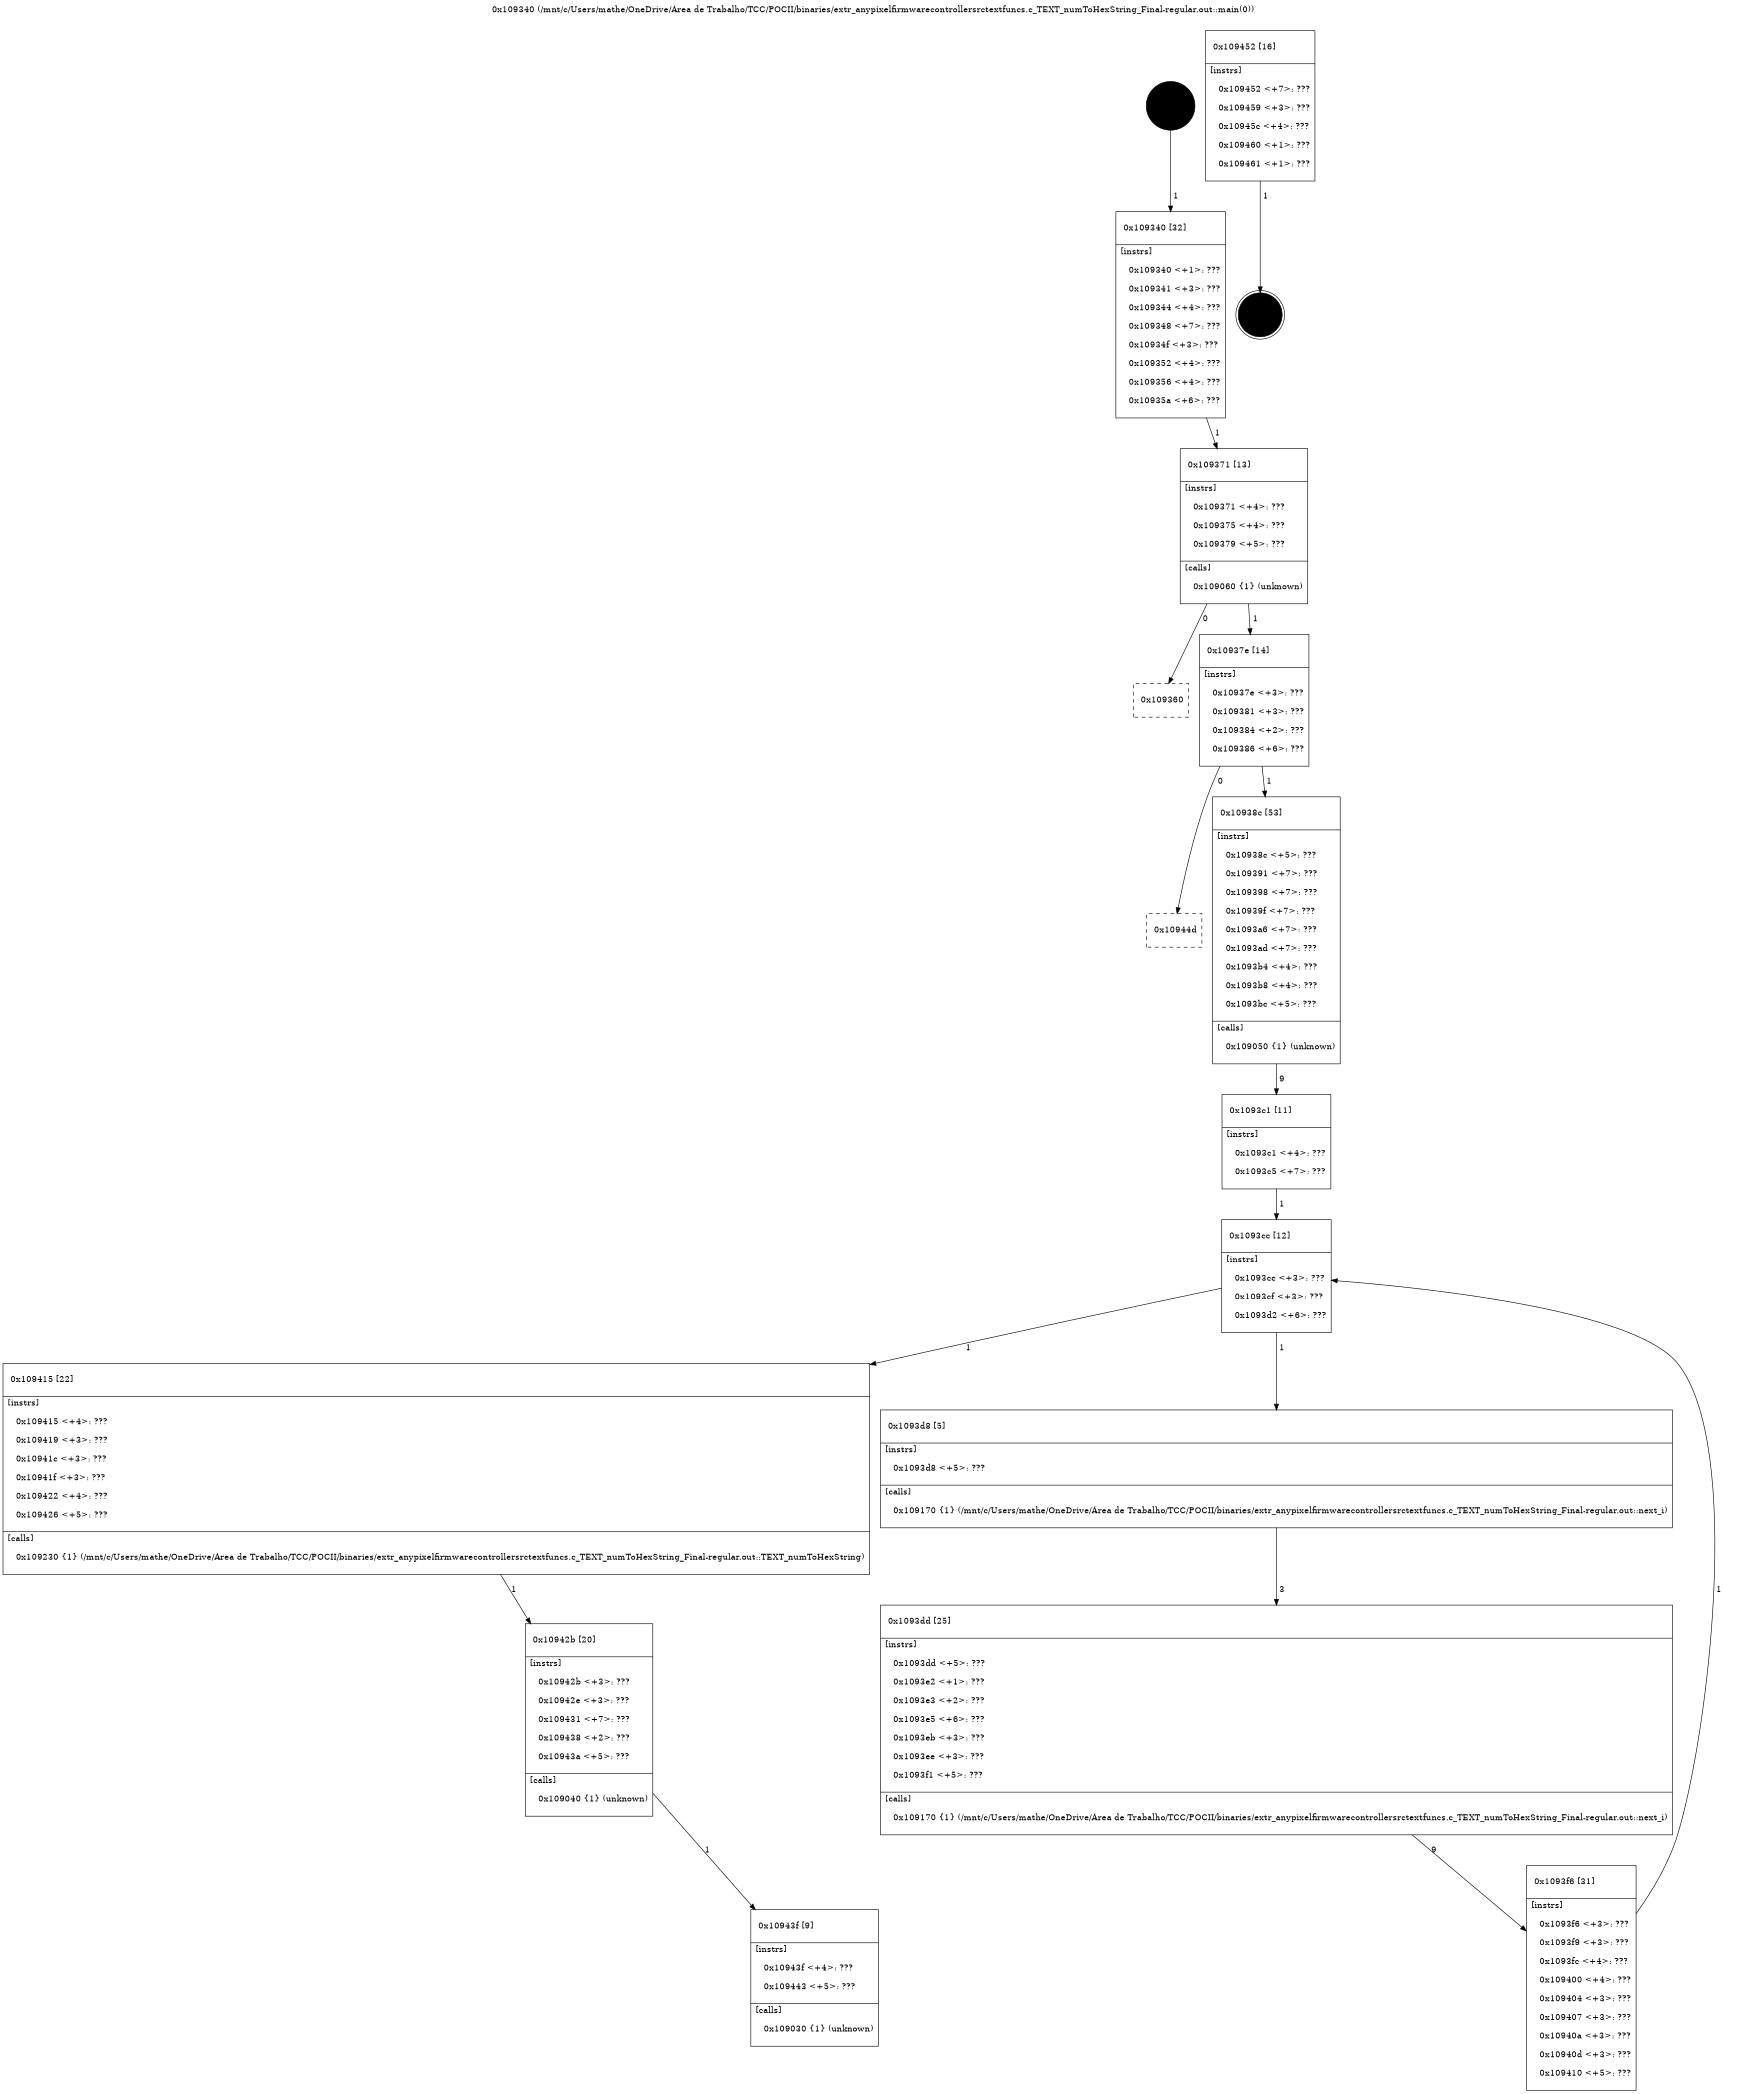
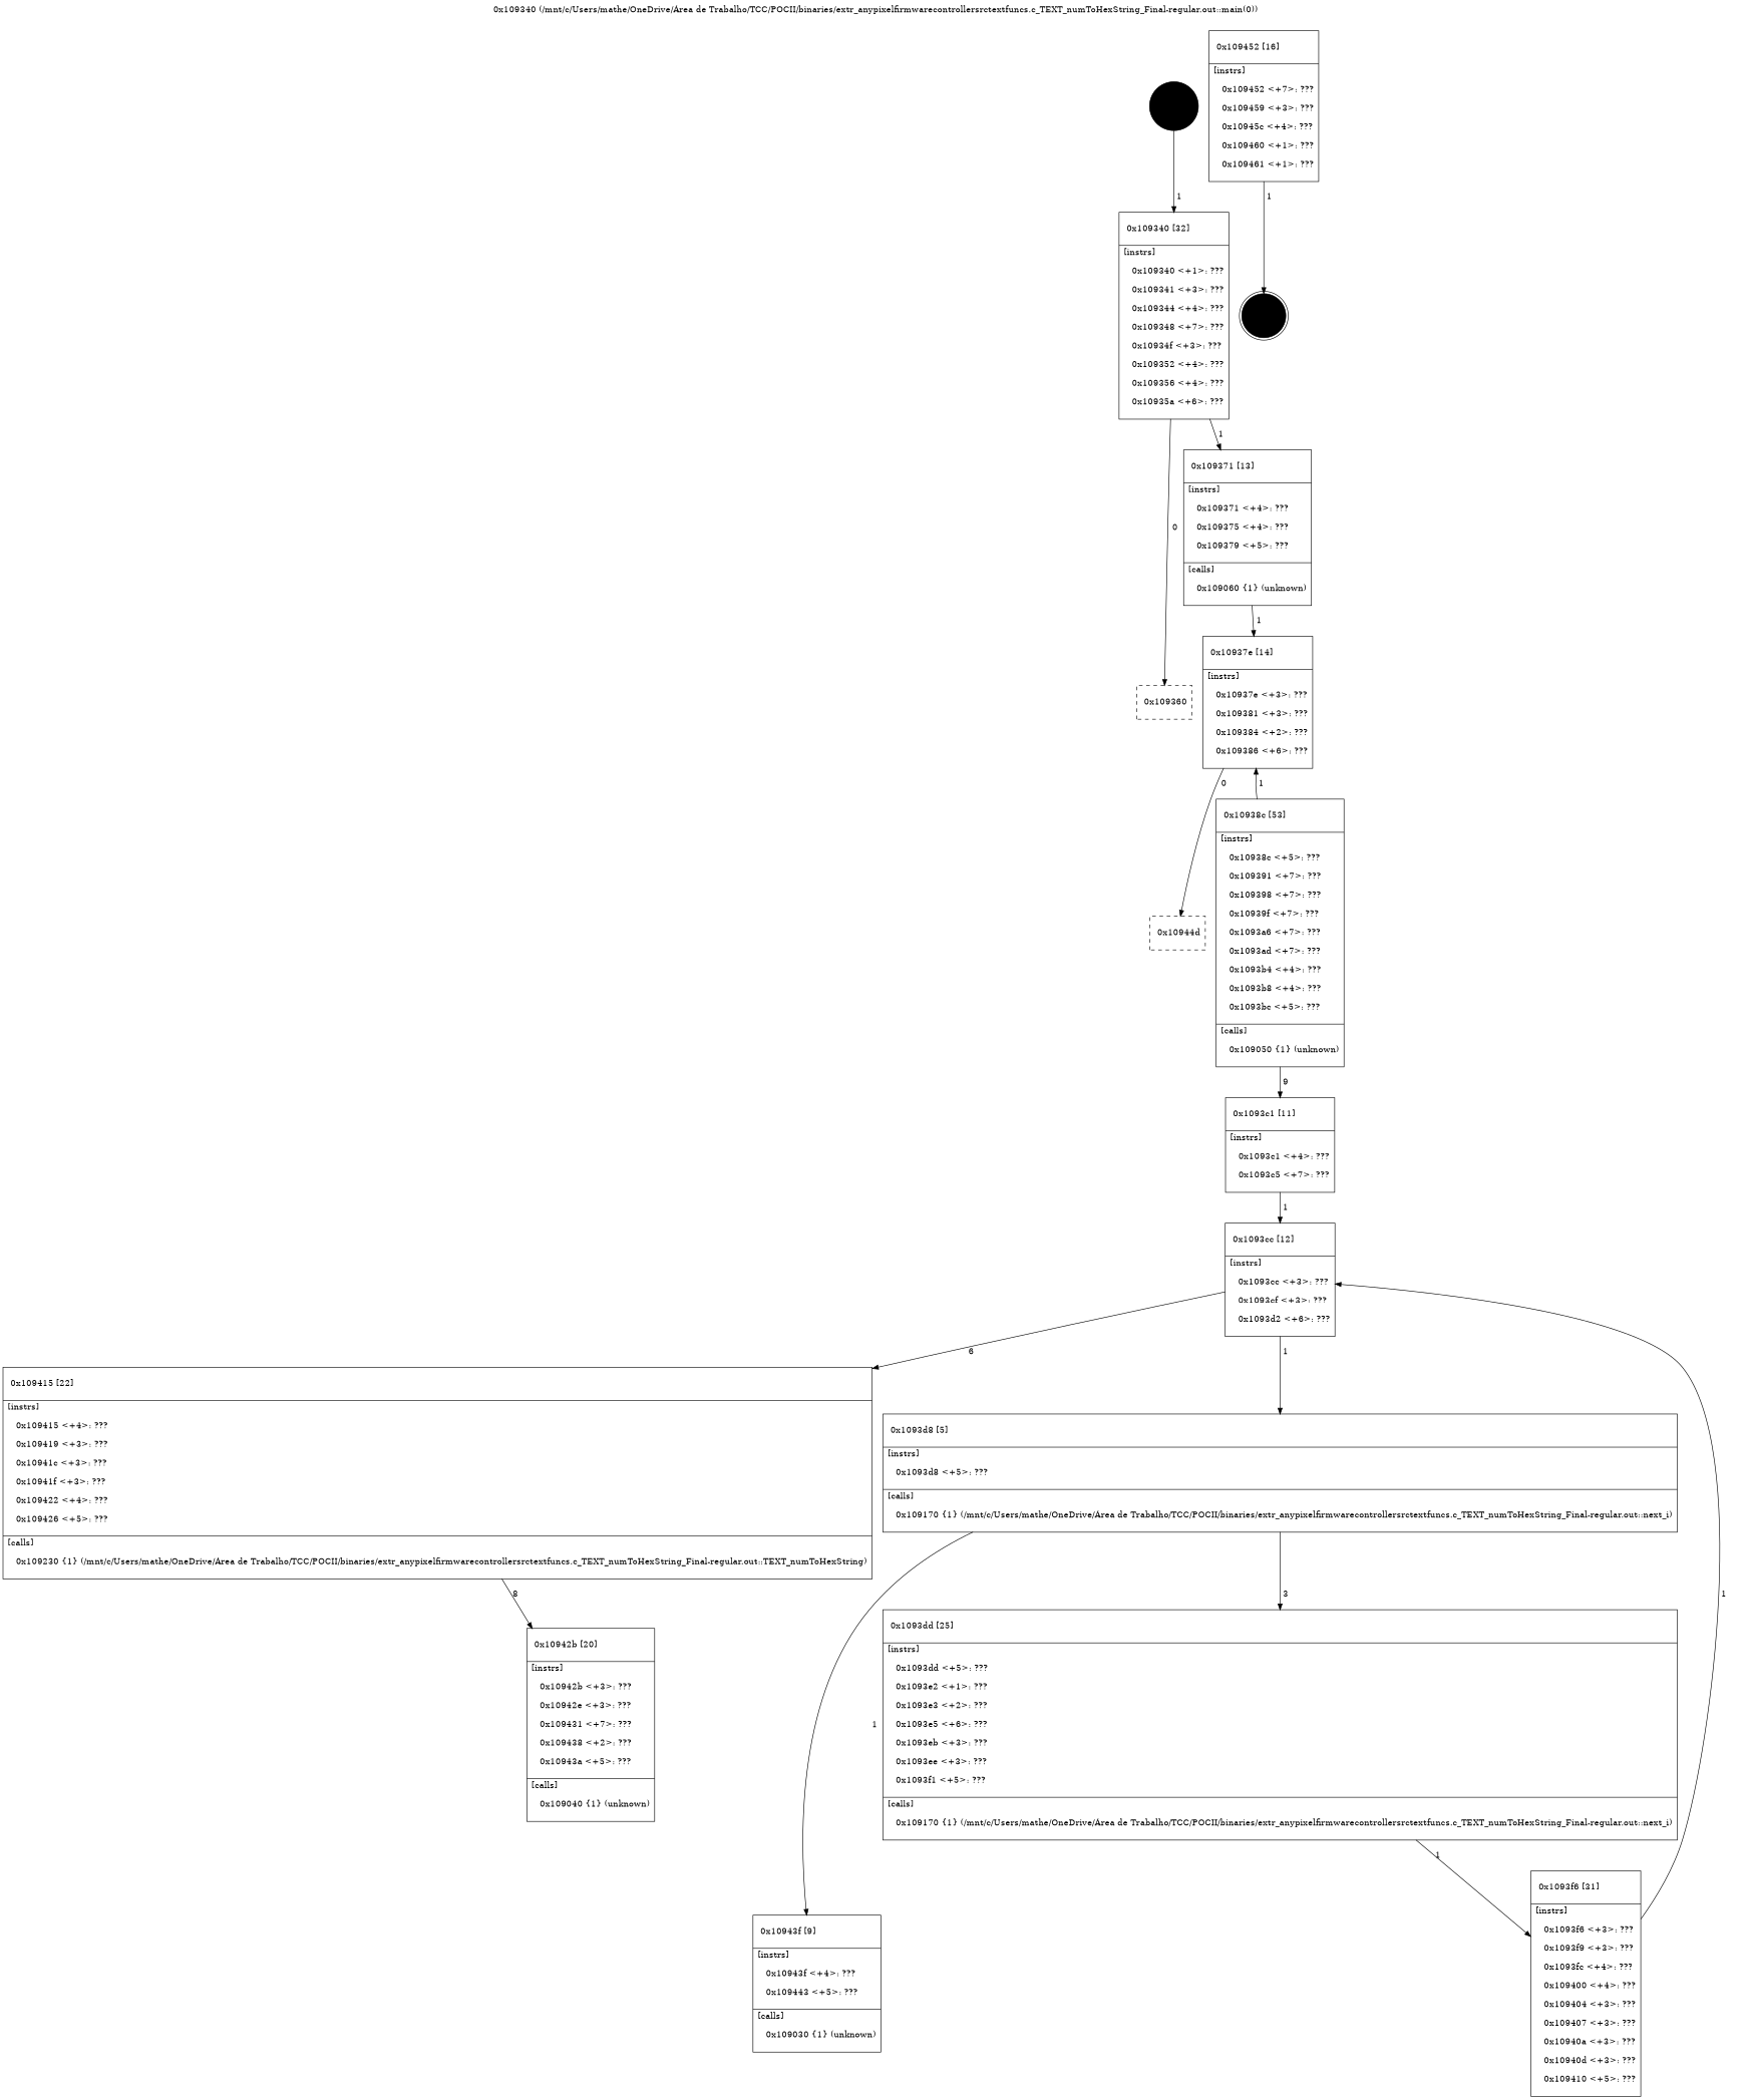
  digraph {
    label="0x109340 (/mnt/c/Users/mathe/OneDrive/Área de Trabalho/TCC/POCII/binaries/extr_anypixelfirmwarecontrollersrctextfuncs.c_TEXT_numToHexString_Final-regular.out::main(0))"
    labelloc=t
    node [shape=record]
    Entry [fillcolor=black height=0.3 shape=circle style=filled width=0.3]
    n2 [label="{\n     0x109340 [32]\l\n     | [instrs]\l\n     &nbsp;&nbsp;0x109340 \<+1\>: ???\l\n     &nbsp;&nbsp;0x109341 \<+3\>: ???\l\n     &nbsp;&nbsp;0x109344 \<+4\>: ???\l\n     &nbsp;&nbsp;0x109348 \<+7\>: ???\l\n     &nbsp;&nbsp;0x10934f \<+3\>: ???\l\n     &nbsp;&nbsp;0x109352 \<+4\>: ???\l\n     &nbsp;&nbsp;0x109356 \<+4\>: ???\l\n     &nbsp;&nbsp;0x10935a \<+6\>: ???\l\n  }"]
    n3 [label="{\n     0x109371 [13]\l\n     | [instrs]\l\n     &nbsp;&nbsp;0x109371 \<+4\>: ???\l\n     &nbsp;&nbsp;0x109375 \<+4\>: ???\l\n     &nbsp;&nbsp;0x109379 \<+5\>: ???\l\n     | [calls]\l\n     &nbsp;&nbsp;0x109060 \{1\} (unknown)\l\n  }"]
    n4 [label="{\n     0x109360\l\n  }" style=dashed]
    n5 [label="{\n     0x10937e [14]\l\n     | [instrs]\l\n     &nbsp;&nbsp;0x10937e \<+3\>: ???\l\n     &nbsp;&nbsp;0x109381 \<+3\>: ???\l\n     &nbsp;&nbsp;0x109384 \<+2\>: ???\l\n     &nbsp;&nbsp;0x109386 \<+6\>: ???\l\n  }"]
    n6 [label="{\n     0x10944d\l\n  }" style=dashed]
    n7 [label="{\n     0x10938c [53]\l\n     | [instrs]\l\n     &nbsp;&nbsp;0x10938c \<+5\>: ???\l\n     &nbsp;&nbsp;0x109391 \<+7\>: ???\l\n     &nbsp;&nbsp;0x109398 \<+7\>: ???\l\n     &nbsp;&nbsp;0x10939f \<+7\>: ???\l\n     &nbsp;&nbsp;0x1093a6 \<+7\>: ???\l\n     &nbsp;&nbsp;0x1093ad \<+7\>: ???\l\n     &nbsp;&nbsp;0x1093b4 \<+4\>: ???\l\n     &nbsp;&nbsp;0x1093b8 \<+4\>: ???\l\n     &nbsp;&nbsp;0x1093bc \<+5\>: ???\l\n     | [calls]\l\n     &nbsp;&nbsp;0x109050 \{1\} (unknown)\l\n  }"]
    n8 [label="{\n     0x1093c1 [11]\l\n     | [instrs]\l\n     &nbsp;&nbsp;0x1093c1 \<+4\>: ???\l\n     &nbsp;&nbsp;0x1093c5 \<+7\>: ???\l\n  }"]
    n9 [label="{\n     0x1093cc [12]\l\n     | [instrs]\l\n     &nbsp;&nbsp;0x1093cc \<+3\>: ???\l\n     &nbsp;&nbsp;0x1093cf \<+3\>: ???\l\n     &nbsp;&nbsp;0x1093d2 \<+6\>: ???\l\n  }"]
    Exit [fillcolor=black height=0.3 peripheries=2 shape=circle style=filled width=0.3]
    n11 [label="{\n     0x109415 [22]\l\n     | [instrs]\l\n     &nbsp;&nbsp;0x109415 \<+4\>: ???\l\n     &nbsp;&nbsp;0x109419 \<+3\>: ???\l\n     &nbsp;&nbsp;0x10941c \<+3\>: ???\l\n     &nbsp;&nbsp;0x10941f \<+3\>: ???\l\n     &nbsp;&nbsp;0x109422 \<+4\>: ???\l\n     &nbsp;&nbsp;0x109426 \<+5\>: ???\l\n     | [calls]\l\n     &nbsp;&nbsp;0x109230 \{1\} (/mnt/c/Users/mathe/OneDrive/Área de Trabalho/TCC/POCII/binaries/extr_anypixelfirmwarecontrollersrctextfuncs.c_TEXT_numToHexString_Final-regular.out::TEXT_numToHexString)\l\n  }"]
    n12 [label="{\n     0x1093d8 [5]\l\n     | [instrs]\l\n     &nbsp;&nbsp;0x1093d8 \<+5\>: ???\l\n     | [calls]\l\n     &nbsp;&nbsp;0x109170 \{1\} (/mnt/c/Users/mathe/OneDrive/Área de Trabalho/TCC/POCII/binaries/extr_anypixelfirmwarecontrollersrctextfuncs.c_TEXT_numToHexString_Final-regular.out::next_i)\l\n  }"]
    n13 [label="{\n     0x10942b [20]\l\n     | [instrs]\l\n     &nbsp;&nbsp;0x10942b \<+3\>: ???\l\n     &nbsp;&nbsp;0x10942e \<+3\>: ???\l\n     &nbsp;&nbsp;0x109431 \<+7\>: ???\l\n     &nbsp;&nbsp;0x109438 \<+2\>: ???\l\n     &nbsp;&nbsp;0x10943a \<+5\>: ???\l\n     | [calls]\l\n     &nbsp;&nbsp;0x109040 \{1\} (unknown)\l\n  }"]
    n14 [label="{\n     0x1093dd [25]\l\n     | [instrs]\l\n     &nbsp;&nbsp;0x1093dd \<+5\>: ???\l\n     &nbsp;&nbsp;0x1093e2 \<+1\>: ???\l\n     &nbsp;&nbsp;0x1093e3 \<+2\>: ???\l\n     &nbsp;&nbsp;0x1093e5 \<+6\>: ???\l\n     &nbsp;&nbsp;0x1093eb \<+3\>: ???\l\n     &nbsp;&nbsp;0x1093ee \<+3\>: ???\l\n     &nbsp;&nbsp;0x1093f1 \<+5\>: ???\l\n     | [calls]\l\n     &nbsp;&nbsp;0x109170 \{1\} (/mnt/c/Users/mathe/OneDrive/Área de Trabalho/TCC/POCII/binaries/extr_anypixelfirmwarecontrollersrctextfuncs.c_TEXT_numToHexString_Final-regular.out::next_i)\l\n  }"]
    n15 [label="{\n     0x10943f [9]\l\n     | [instrs]\l\n     &nbsp;&nbsp;0x10943f \<+4\>: ???\l\n     &nbsp;&nbsp;0x109443 \<+5\>: ???\l\n     | [calls]\l\n     &nbsp;&nbsp;0x109030 \{1\} (unknown)\l\n  }"]
    n16 [label="{\n     0x1093f6 [31]\l\n     | [instrs]\l\n     &nbsp;&nbsp;0x1093f6 \<+3\>: ???\l\n     &nbsp;&nbsp;0x1093f9 \<+3\>: ???\l\n     &nbsp;&nbsp;0x1093fc \<+4\>: ???\l\n     &nbsp;&nbsp;0x109400 \<+4\>: ???\l\n     &nbsp;&nbsp;0x109404 \<+3\>: ???\l\n     &nbsp;&nbsp;0x109407 \<+3\>: ???\l\n     &nbsp;&nbsp;0x10940a \<+3\>: ???\l\n     &nbsp;&nbsp;0x10940d \<+3\>: ???\l\n     &nbsp;&nbsp;0x109410 \<+5\>: ???\l\n  }"]
    n17 [label="{\n     0x109452 [16]\l\n     | [instrs]\l\n     &nbsp;&nbsp;0x109452 \<+7\>: ???\l\n     &nbsp;&nbsp;0x109459 \<+3\>: ???\l\n     &nbsp;&nbsp;0x10945c \<+4\>: ???\l\n     &nbsp;&nbsp;0x109460 \<+1\>: ???\l\n     &nbsp;&nbsp;0x109461 \<+1\>: ???\l\n  }"]
    Entry -> n2 [label=" 1"]
    n2 -> n3 [label=" 1"]
-   n3 -> n4 [label=" 0"]
+   n2 -> n4 [label=" 0"]
    n3 -> n5 [label=" 1"]
    n5 -> n6 [label=" 0"]
-   n5 -> n7 [label=" 1"]
+   n7 -> n5 [label=" 1"]
    n7 -> n8 [label=" 9"]
    n8 -> n9 [label=" 1"]
-   n9 -> n11 [label=" 1"]
+   n9 -> n11 [label=" 6"]
    n9 -> n12 [label=" 1"]
-   n11 -> n13 [label=" 1"]
+   n11 -> n13 [label=" 8"]
    n12 -> n14 [label=" 3"]
-   n13 -> n15 [label=" 1"]
-   n14 -> n16 [label=" 9"]
+   n12 -> n15 [label=" 1"]
+   n14 -> n16 [label=" 1"]
    n16 -> n9 [label=" 1"]
    n17 -> Exit [label=" 1"]
  }
